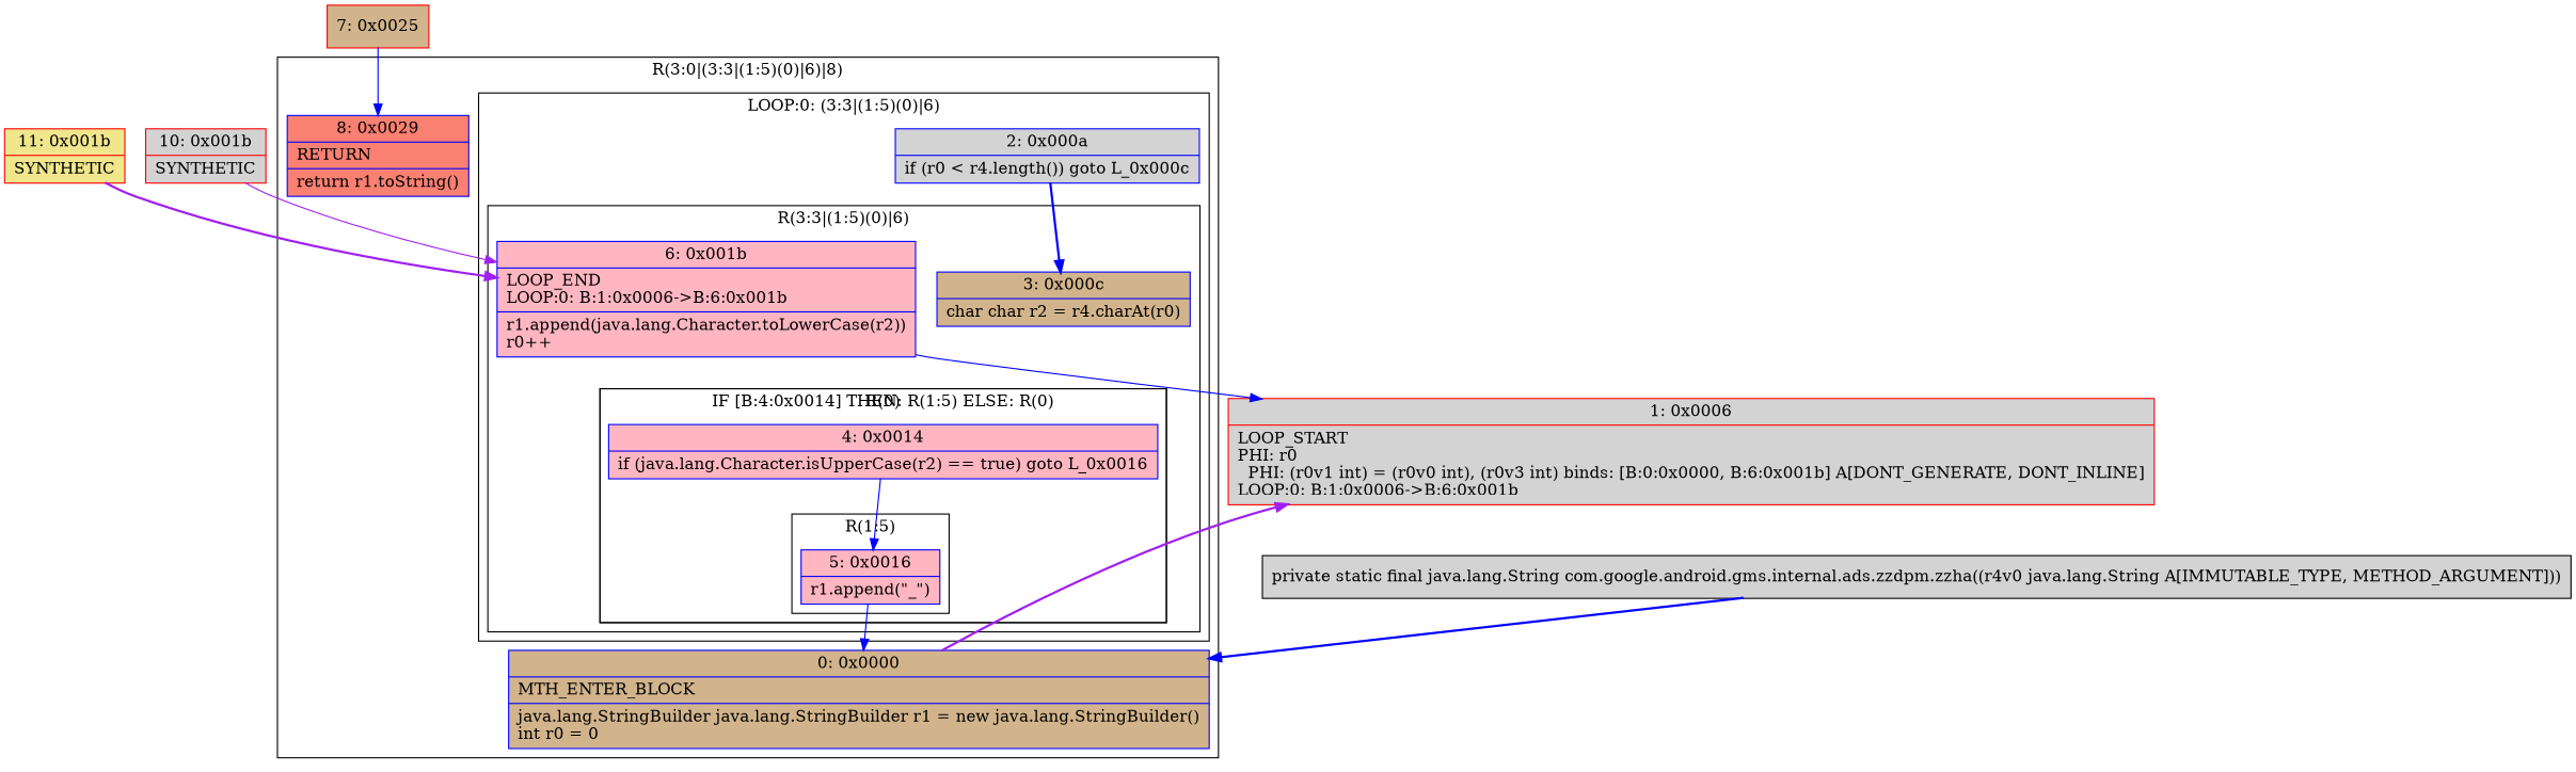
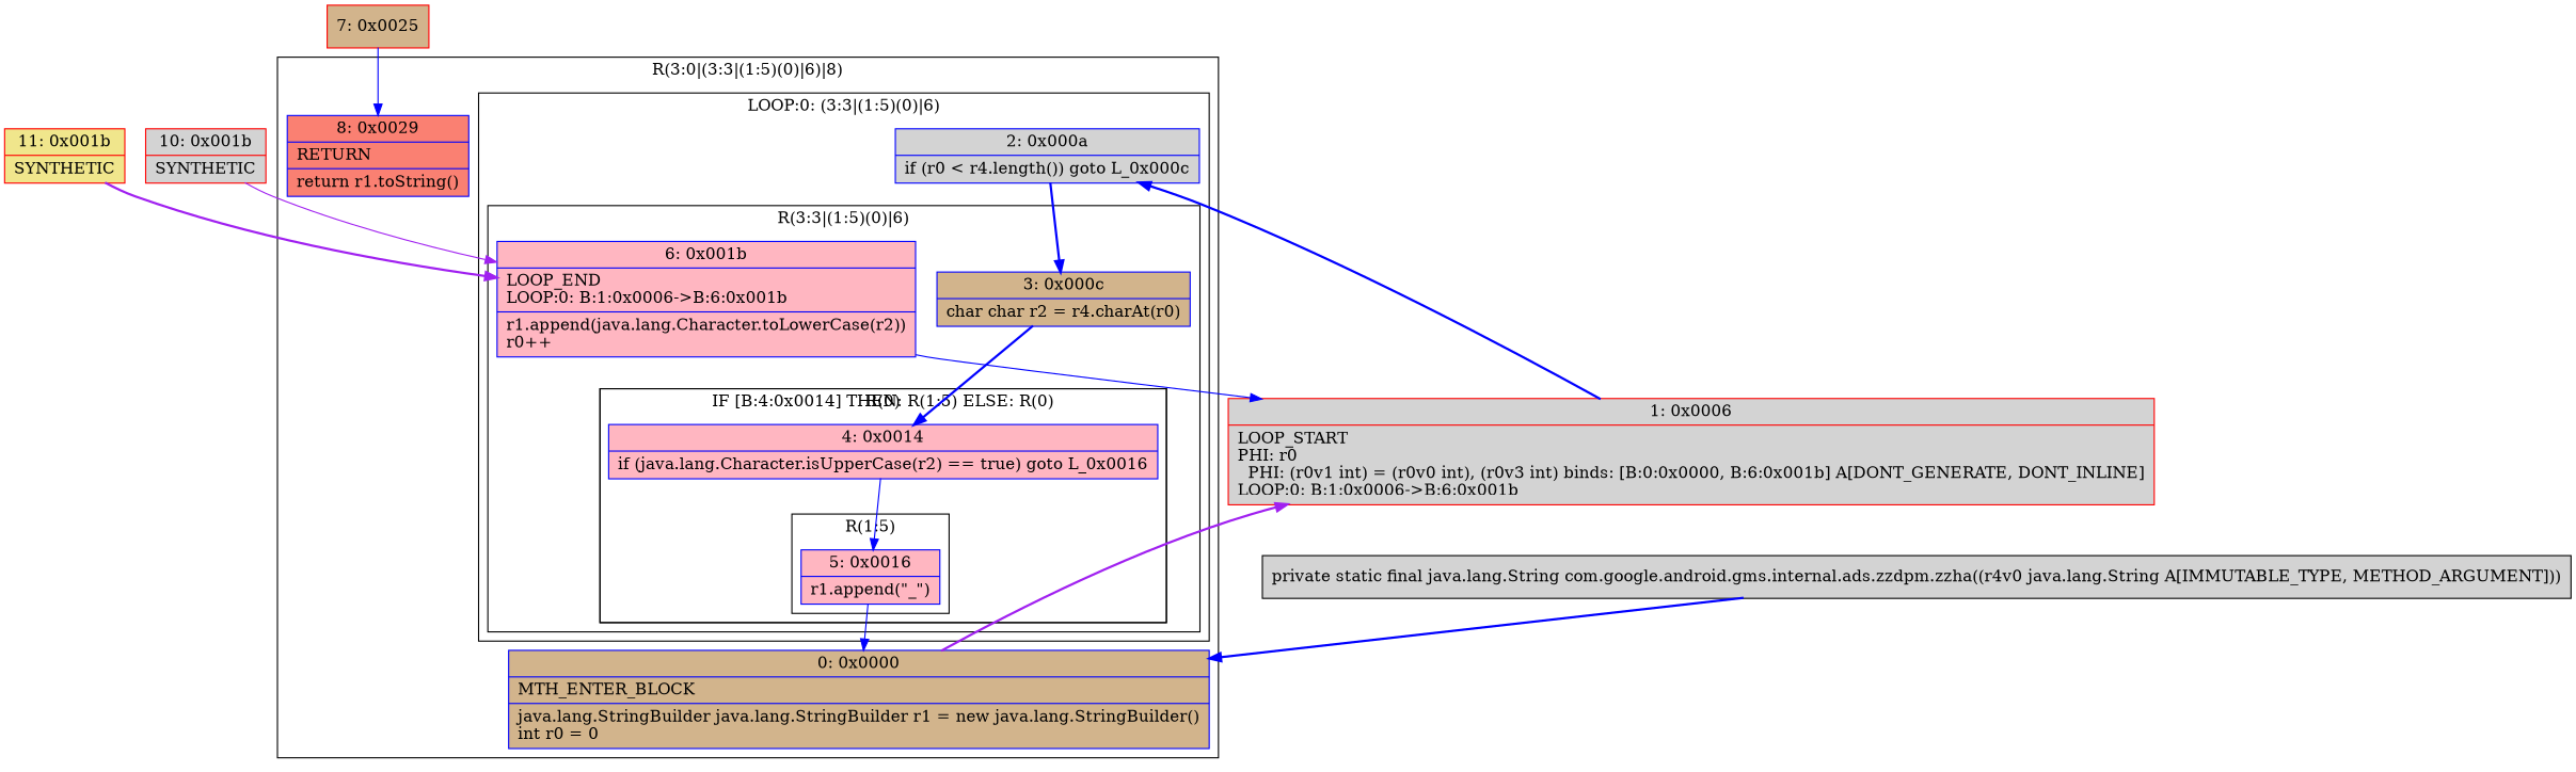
  digraph {
    node [color=blue fillcolor=lightgrey shape=record style=filled]
    edge [color=blue style=bold]
    n1 [fillcolor=lightpink label="{5\:\ 0x0016|r1.append(\"_\")\l}"]
    n2 [fillcolor=lightpink label="{4\:\ 0x0014|if (java.lang.Character.isUpperCase(r2) == true) goto L_0x0016\l}"]
    n3 [fillcolor=tan label="{3\:\ 0x000c|char char r2 = r4.charAt(r0)\l}"]
    n4 [fillcolor=lightpink label="{6\:\ 0x001b|LOOP_END\lLOOP:0: B:1:0x0006\-\>B:6:0x001b\l|r1.append(java.lang.Character.toLowerCase(r2))\lr0++\l}"]
    n5 [label="{2\:\ 0x000a|if (r0 \< r4.length()) goto L_0x000c\l}"]
    n6 [fillcolor=tan label="{0\:\ 0x0000|MTH_ENTER_BLOCK\l|java.lang.StringBuilder java.lang.StringBuilder r1 = new java.lang.StringBuilder()\lint r0 = 0\l}"]
    n7 [fillcolor=salmon label="{8\:\ 0x0029|RETURN\l|return r1.toString()\l}"]
    n8 [color=red label="{1\:\ 0x0006|LOOP_START\lPHI: r0 \l  PHI: (r0v1 int) = (r0v0 int), (r0v3 int) binds: [B:0:0x0000, B:6:0x001b] A[DONT_GENERATE, DONT_INLINE]\lLOOP:0: B:1:0x0006\-\>B:6:0x001b\l}"]
    n9 [color=red fillcolor=khaki label="{11\:\ 0x001b|SYNTHETIC\l}"]
    n10 [color=red label="{10\:\ 0x001b|SYNTHETIC\l}"]
    n11 [color=red fillcolor=tan label="{7\:\ 0x0025}"]
    n12 [label="{private static final java.lang.String com.google.android.gms.internal.ads.zzdpm.zzha((r4v0 java.lang.String A[IMMUTABLE_TYPE, METHOD_ARGUMENT])) }" color=""]
    subgraph cluster_1 {
      label="R(3:0|(3:3|(1:5)(0)|6)|8)"
      n6
      n7
      subgraph cluster_2 {
        label="LOOP:0: (3:3|(1:5)(0)|6)"
        n5
        subgraph cluster_3 {
          label="R(3:3|(1:5)(0)|6)"
          n3
          n4
          subgraph cluster_4 {
            label="IF [B:4:0x0014] THEN: R(1:5) ELSE: R(0)"
            n2
            subgraph cluster_5 {
              label="R(1:5)"
              n1
            }
            subgraph cluster_6 {
              label="R(0)"
            }
          }
        }
      }
    }
    n1 -> n6 [style=solid]
    n2 -> n1 [style=solid]
+   n3 -> n2
    n4 -> n8 [style=solid]
    n5 -> n3
    n6 -> n8 [color=purple]
+   n8 -> n5
    n9 -> n4 [color=purple]
    n10 -> n4 [color=purple style=solid]
    n11 -> n7 [style=solid]
    n12 -> n6
  }
